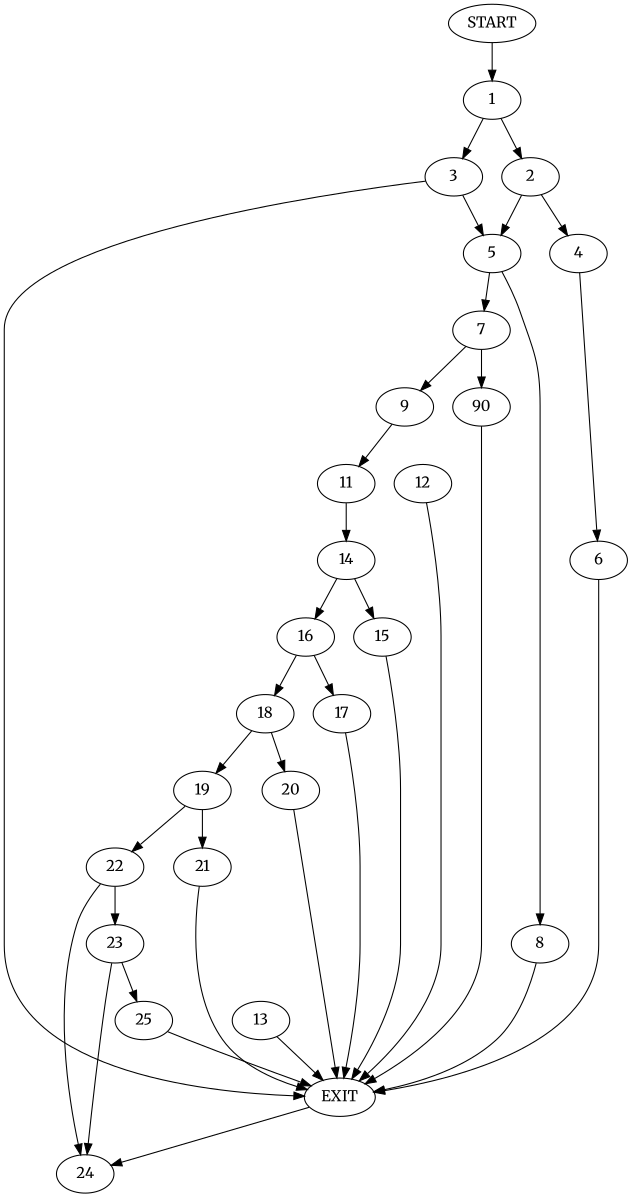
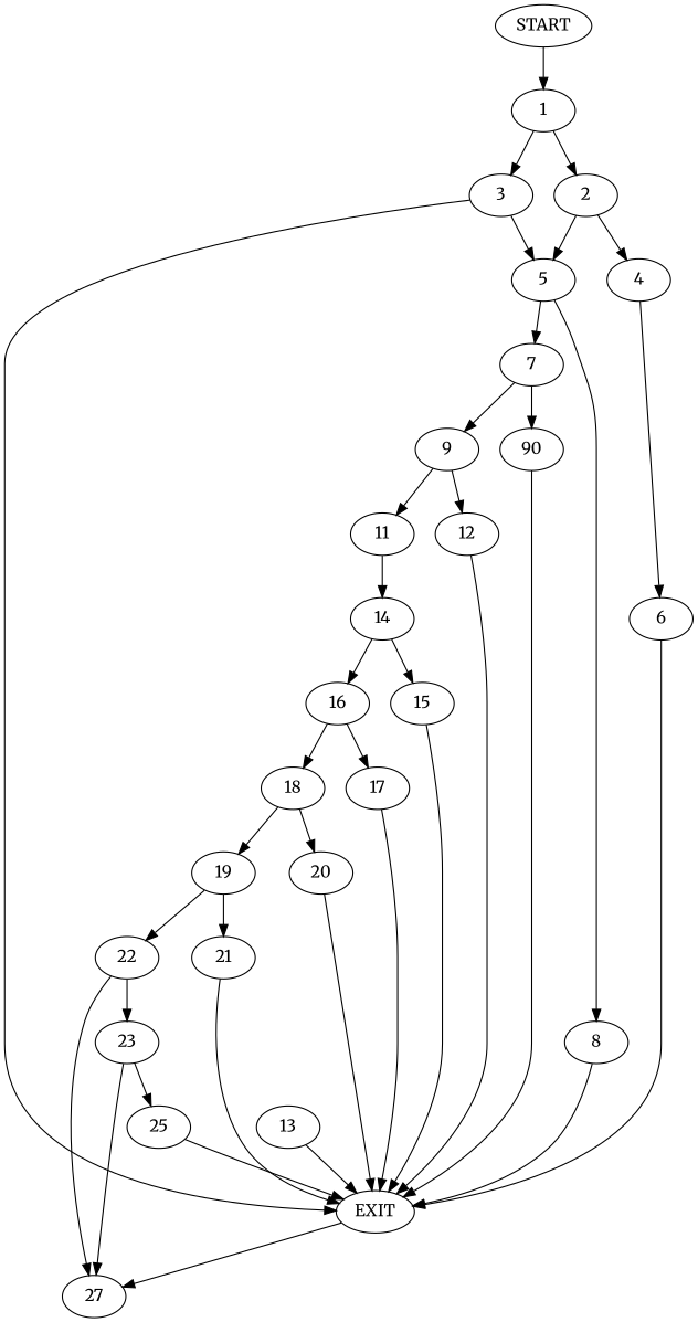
  digraph {
    fontname=Merriweather
    node [fontname=Merriweather]
    edge [fontname=Merriweather]
    n1 [label=START]
    1
    2
    3
    n5 [label=EXIT]
-   24
+   24 [label=27]
    4
    5
    6
    7
    8
    9
    n13 [label=90]
    11
    12
    14
    13
    15
    16
    17
    18
    19
    20
    21
    22
    23
    25
    n1 -> 1
    1 -> 2
    1 -> 3
    2 -> 4
    2 -> 5
    3 -> n5
    3 -> 5
    n5 -> 24
    4 -> 6
    5 -> 7
    5 -> 8
    6 -> n5
    7 -> 9
    7 -> n13
    8 -> n5
    9 -> 11
+   9 -> 12
    n13 -> n5
    11 -> 14
    12 -> n5
    14 -> 15
    14 -> 16
    13 -> n5
    15 -> n5
    16 -> 17
    16 -> 18
    17 -> n5
    18 -> 19
    18 -> 20
    19 -> 21
    19 -> 22
    20 -> n5
    21 -> n5
    22 -> 24
    22 -> 23
    23 -> 24
    23 -> 25
    25 -> n5
  }
